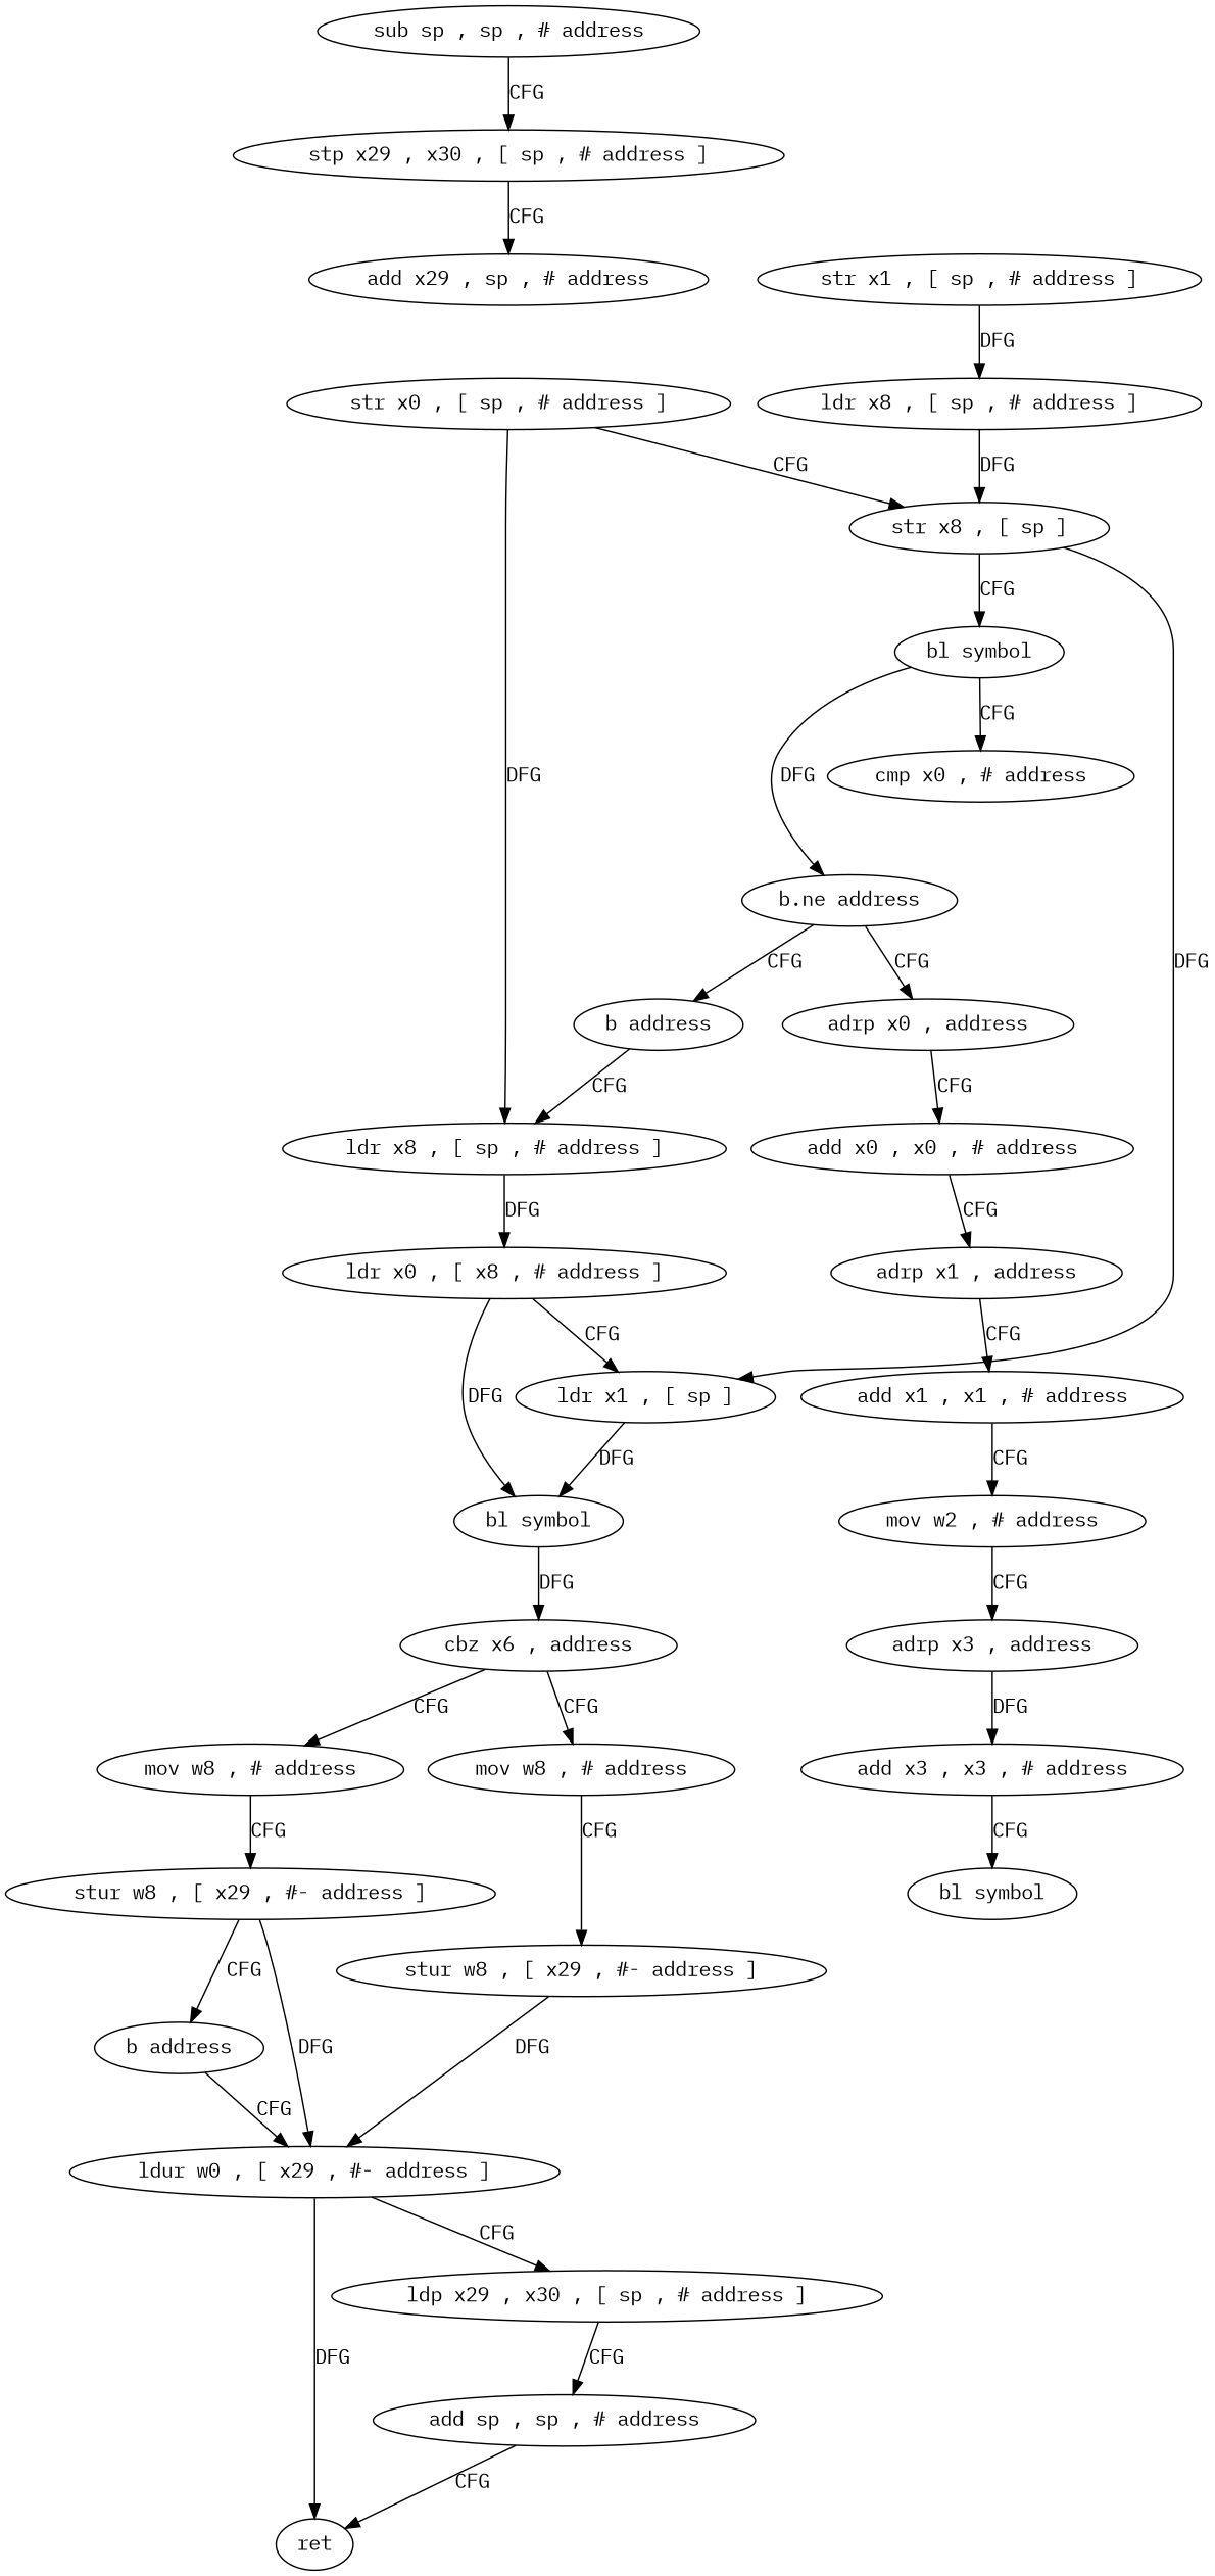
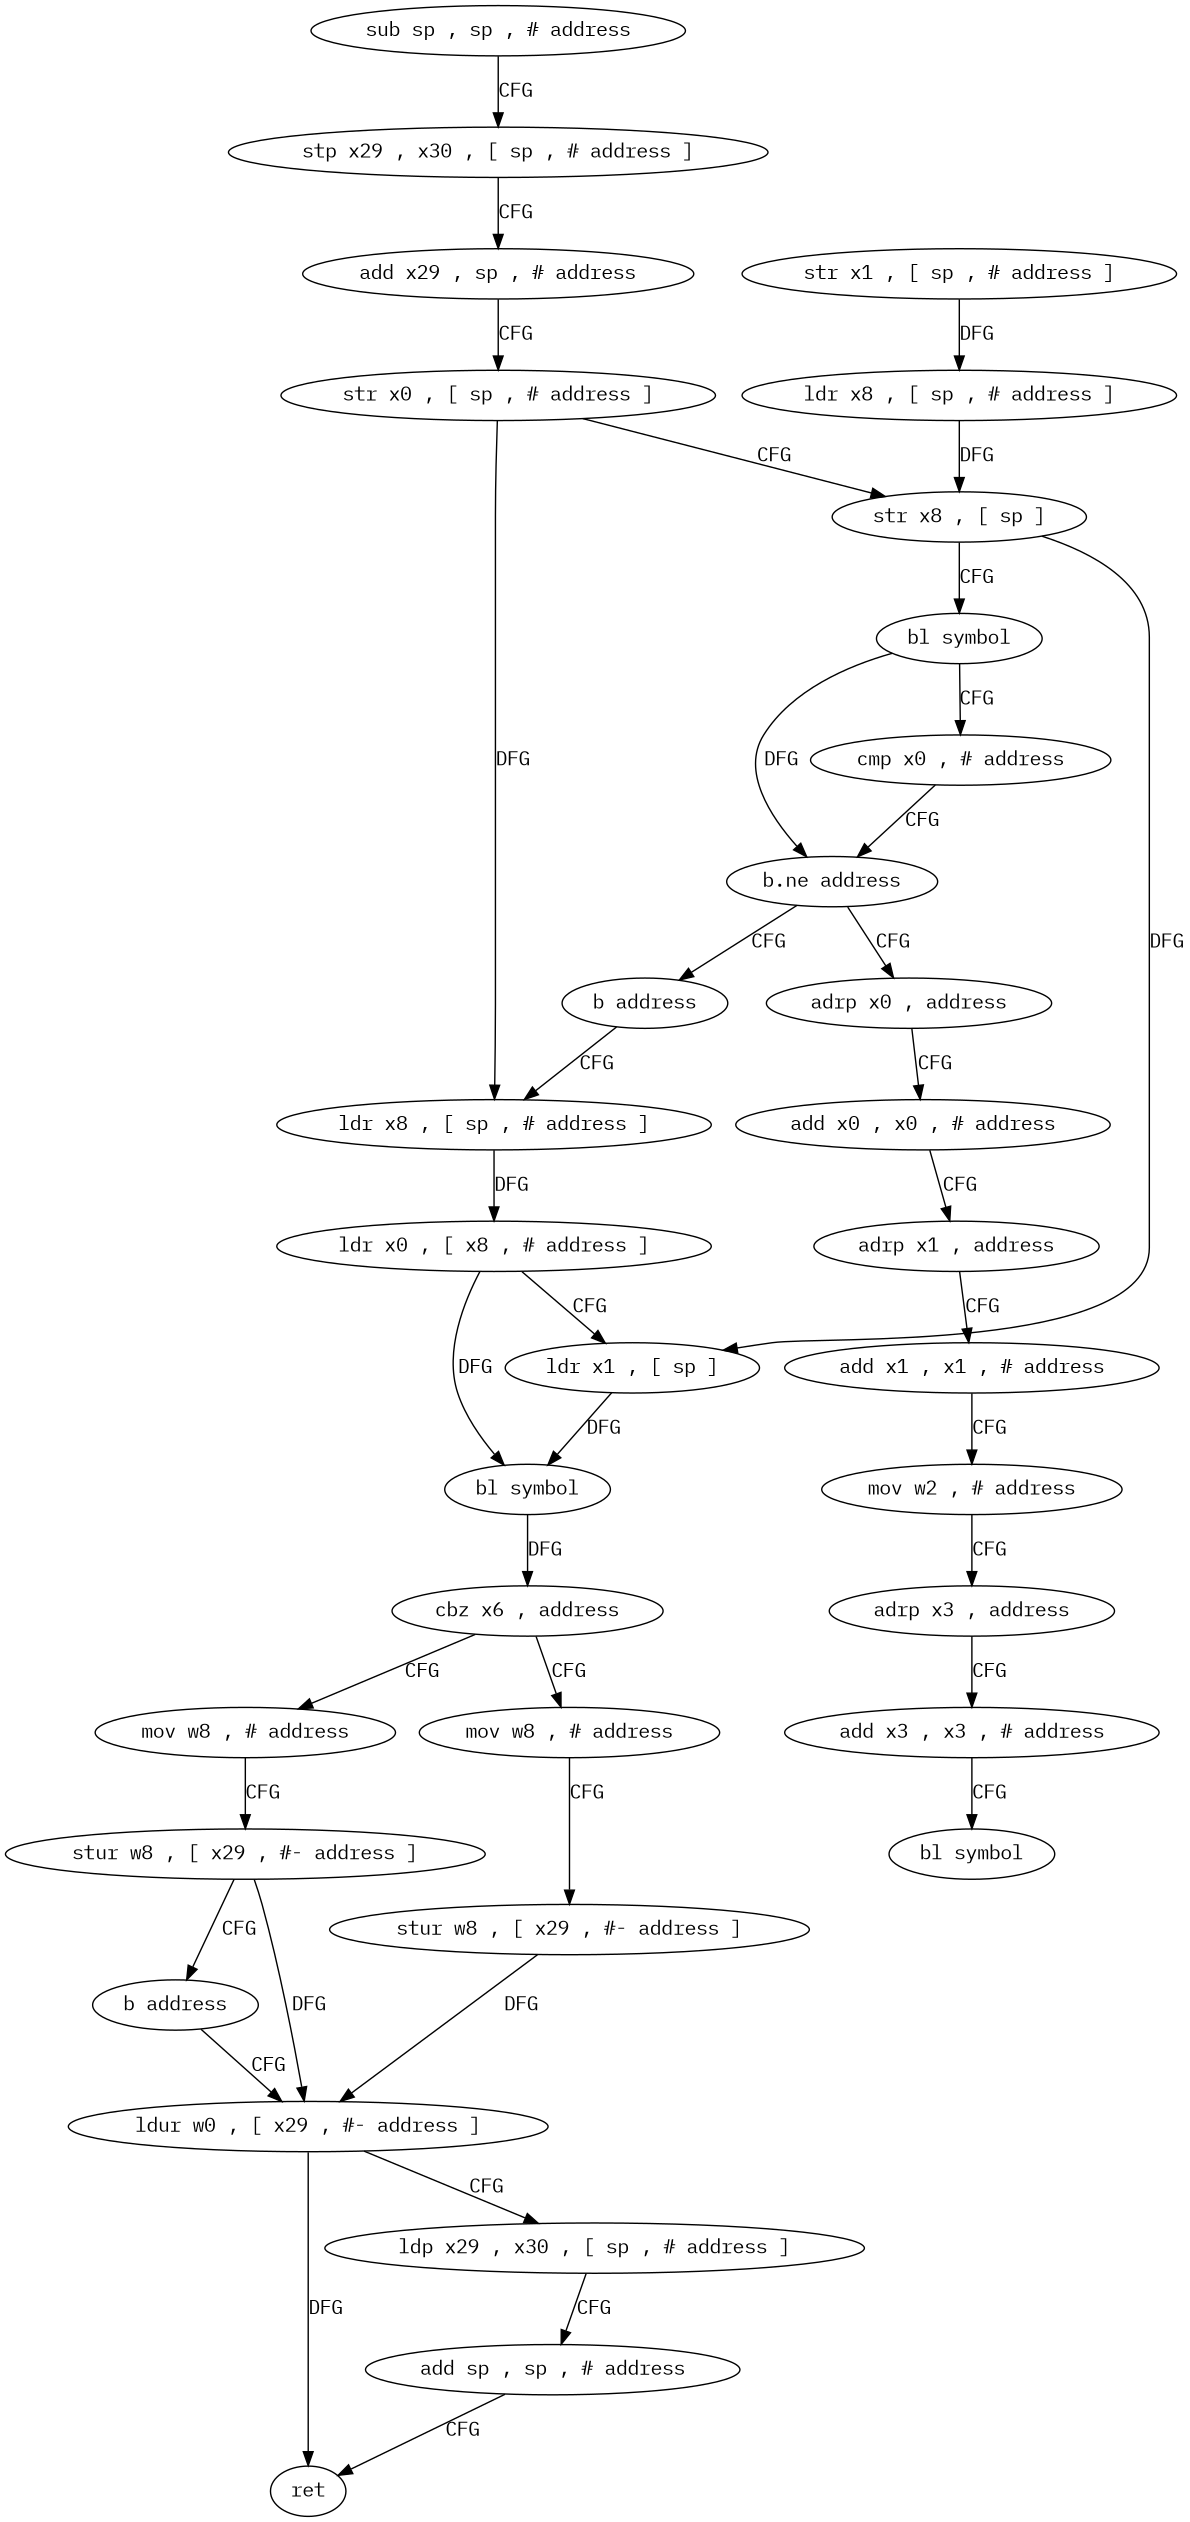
  digraph {
    fontname="IBM Plex Mono"
    node [fontname="IBM Plex Mono"]
    edge [fontname="IBM Plex Mono"]
    n1 [label="sub sp , sp , # address"]
    n2 [label="stp x29 , x30 , [ sp , # address ]"]
    n3 [label="add x29 , sp , # address"]
    n4 [label="str x0 , [ sp , # address ]"]
    n5 [label="ldr x8 , [ sp , # address ]"]
    n6 [label="str x8 , [ sp ]"]
    n7 [label="str x1 , [ sp , # address ]"]
    n8 [label="ldr x8 , [ sp , # address ]"]
    n9 [label="ldr x0 , [ x8 , # address ]"]
    n10 [label="bl symbol"]
    n11 [label="ldr x1 , [ sp ]"]
    n12 [label="cmp x0 , # address"]
    n13 [label="b.ne address"]
    n14 [label="bl symbol"]
    n15 [label="adrp x0 , address"]
    n16 [label="b address"]
    n17 [label="add x0 , x0 , # address"]
    n18 [label="adrp x1 , address"]
    n19 [label="add x1 , x1 , # address"]
    n20 [label="mov w2 , # address"]
    n21 [label="adrp x3 , address"]
    n22 [label="add x3 , x3 , # address"]
    n23 [label="bl symbol"]
    n24 [label="cbz x6 , address"]
    n25 [label="mov w8 , # address"]
    n26 [label="mov w8 , # address"]
    n27 [label="stur w8 , [ x29 , #- address ]"]
    n28 [label="stur w8 , [ x29 , #- address ]"]
    n29 [label="ldur w0 , [ x29 , #- address ]"]
    n30 [label="b address"]
    n31 [label="ldp x29 , x30 , [ sp , # address ]"]
    n32 [label=ret]
    n33 [label="add sp , sp , # address"]
    n1 -> n2 [label=CFG]
    n2 -> n3 [label=CFG]
+   n3 -> n4 [label=CFG]
    n4 -> n5 [label=DFG]
    n4 -> n6 [label=CFG]
    n5 -> n9 [label=DFG]
    n6 -> n10 [label=CFG]
    n6 -> n11 [label=DFG]
    n7 -> n8 [label=DFG]
    n8 -> n6 [label=DFG]
    n9 -> n11 [label=CFG]
    n9 -> n14 [label=DFG]
    n10 -> n12 [label=CFG]
    n10 -> n13 [label=DFG]
    n11 -> n14 [label=DFG]
+   n12 -> n13 [label=CFG]
    n13 -> n15 [label=CFG]
    n13 -> n16 [label=CFG]
    n14 -> n24 [label=DFG]
    n15 -> n17 [label=CFG]
    n16 -> n5 [label=CFG]
    n17 -> n18 [label=CFG]
    n18 -> n19 [label=CFG]
    n19 -> n20 [label=CFG]
    n20 -> n21 [label=CFG]
-   n21 -> n22 [label=DFG]
+   n21 -> n22 [label=CFG]
    n22 -> n23 [label=CFG]
    n24 -> n25 [label=CFG]
    n24 -> n26 [label=CFG]
    n25 -> n27 [label=CFG]
    n26 -> n28 [label=CFG]
    n27 -> n29 [label=DFG]
    n28 -> n29 [label=DFG]
    n28 -> n30 [label=CFG]
    n29 -> n31 [label=CFG]
    n29 -> n32 [label=DFG]
    n30 -> n29 [label=CFG]
    n31 -> n33 [label=CFG]
    n33 -> n32 [label=CFG]
  }
